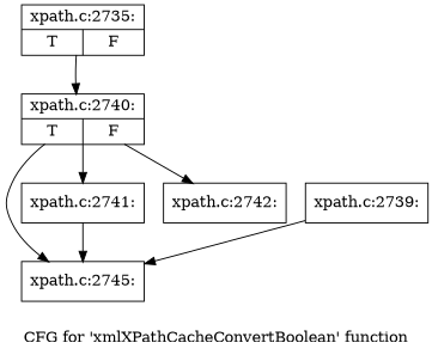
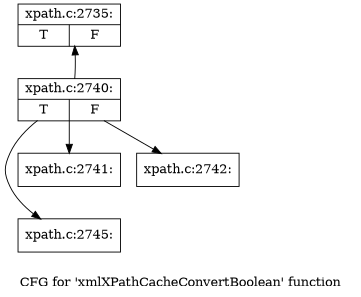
  digraph {
    label="CFG for 'xmlXPathCacheConvertBoolean' function"
    node [shape=record]
    n1 [label="{xpath.c:2735:|{<s0>T|<s1>F}}"]
    n2 [label="{xpath.c:2740:|{<s0>T|<s1>F}}"]
-   n3 [label="{xpath.c:2739:}"]
    n4 [label="{xpath.c:2745:}"]
    n5 [label="{xpath.c:2741:}"]
    n6 [label="{xpath.c:2742:}"]
-   n1 -> n2
+   n2 -> n1
    n2 -> n4
    n2 -> n5
    n2 -> n6
-   n3 -> n4
-   n5 -> n4
  }
